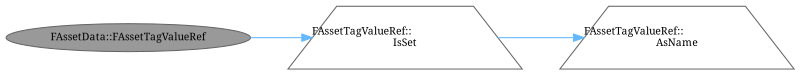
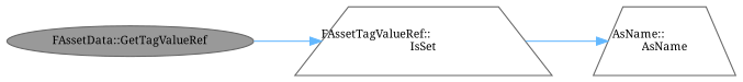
  digraph {
    fontname="Noto Serif"
    rankdir=LR
    node [color=grey40 fillcolor=white fontname="Noto Serif" fontsize=10 shape=trapezium style=filled]
    edge [color=steelblue1 fontname="Noto Serif" fontsize=10 labelfontname=Helvetica labelfontsize=10 style=solid]
-   n1 [color=gray40 fillcolor=grey60 fontcolor=black height=0.2 label="FAssetData::FAssetTagValueRef" shape=ellipse width=0.4]
+   n1 [color=gray40 fillcolor=grey60 fontcolor=black height=0.2 label="FAssetData::GetTagValueRef" shape=ellipse width=0.4]
    n2 [height=0.2 label="FAssetTagValueRef::\lIsSet" width=0.4]
-   n3 [height=0.2 label="FAssetTagValueRef::\lAsName" width=0.4]
+   n3 [height=0.2 label="AsName::\lAsName" width=0.4]
    n1 -> n2
    n2 -> n3
  }
